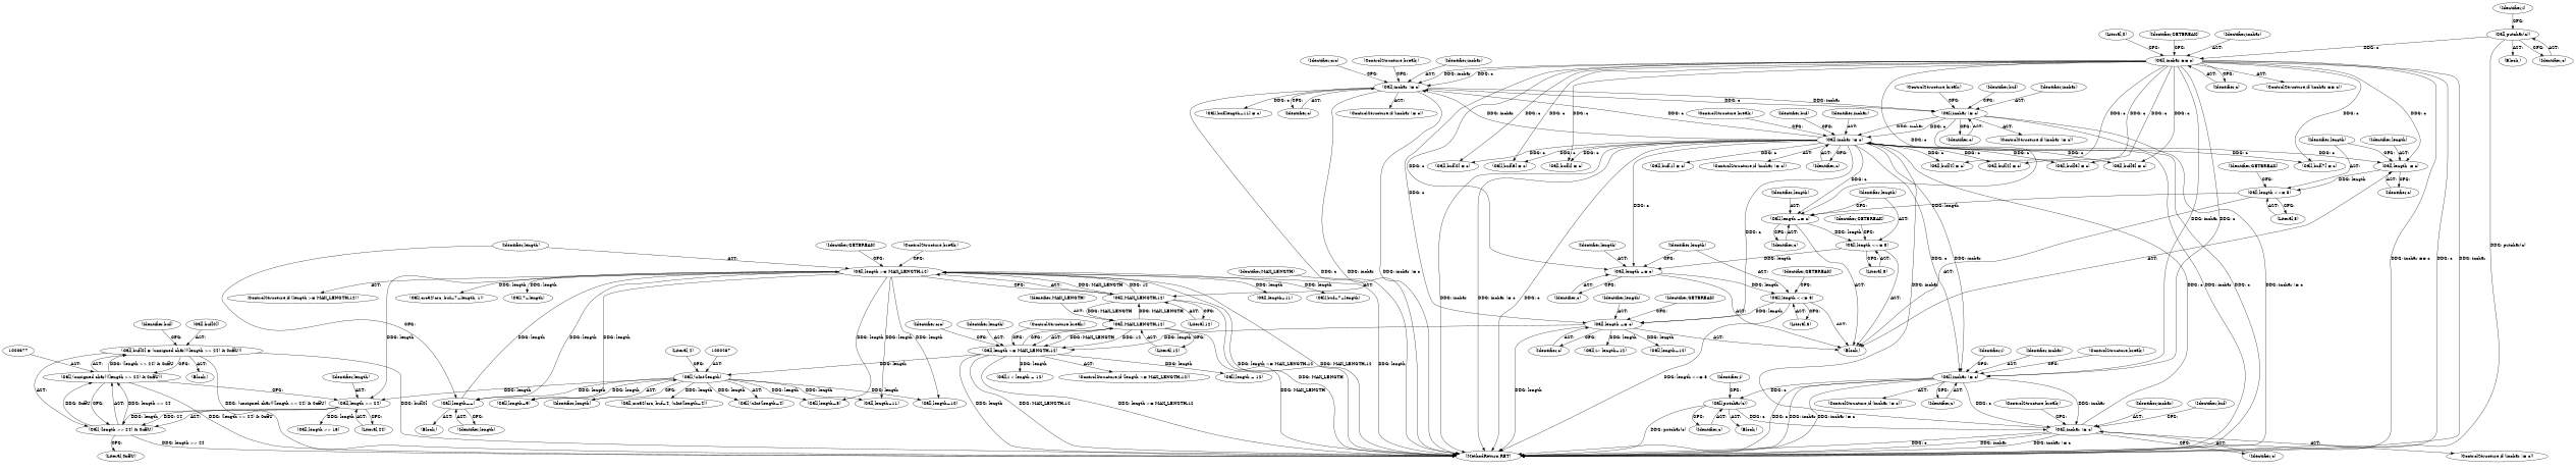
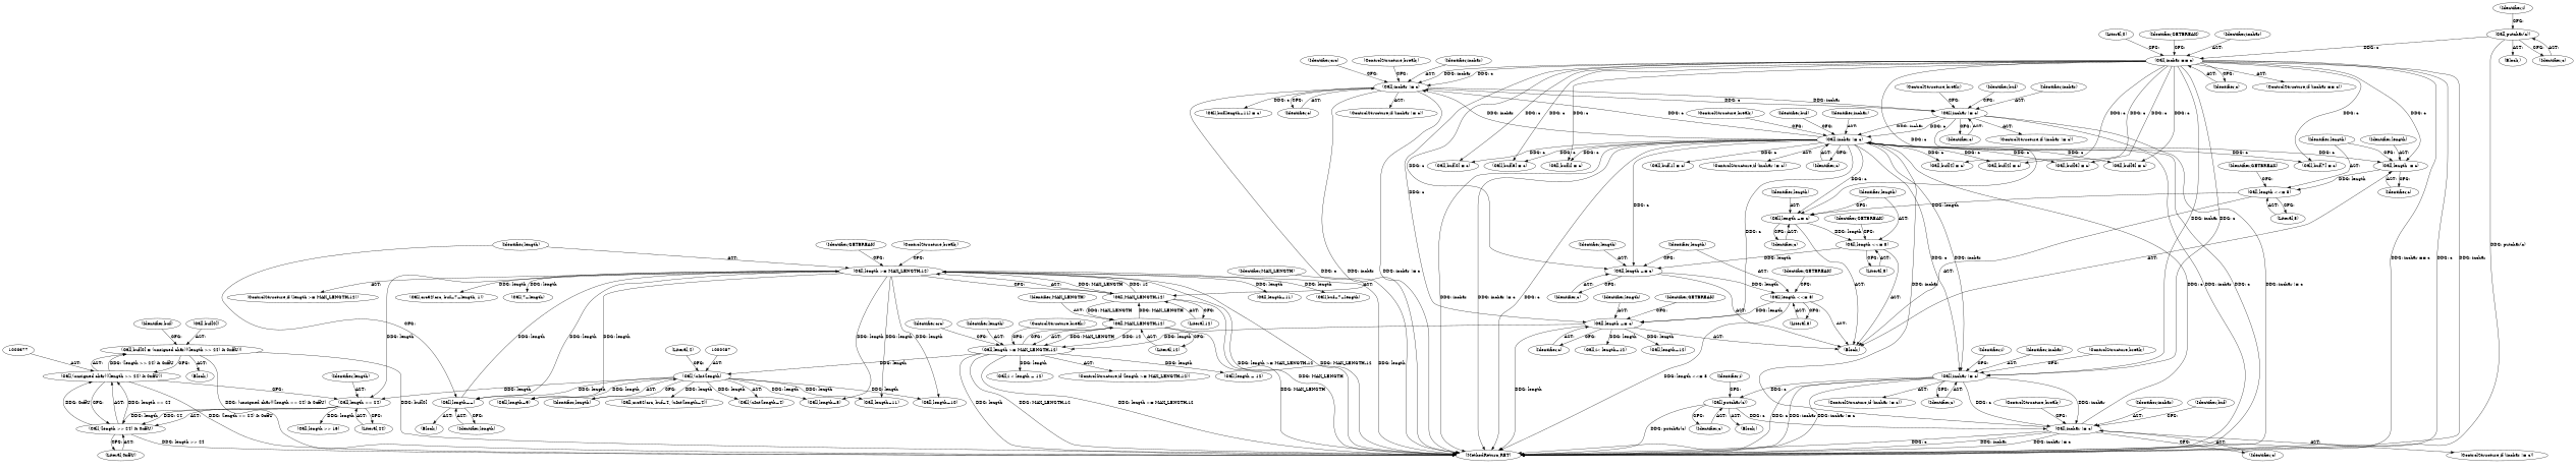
  digraph {
    n1 [label="(Call,buf[0] = (unsigned char)((length >> 24) & 0xffU))"]
    n2 [label="(Call,(unsigned char)((length >> 24) & 0xffU))"]
    n3 [label="(Block,)"]
    n4 [label="(MethodReturn,RET)"]
    n5 [label="(Call,(length >> 24) & 0xffU)"]
    n6 [label="(Call,length >> 24)"]
    n7 [label="(Literal,0xffU)"]
    n8 [label="(Literal,24)"]
    n9 [label="(Call,length >> 16)"]
    n10 [label="(Call,length >= MAX_LENGTH-12)"]
    n11 [label="(Call,length++)"]
    n12 [label="(Call,MAX_LENGTH-12)"]
    n13 [label="(Call,length+8)"]
    n14 [label="(Call,length+11)"]
    n15 [label="(Call,buf+7+length)"]
    n16 [label="(Call,length+9)"]
    n17 [label="(Call,length+11)"]
    n18 [label="(ControlStructure,if (length >= MAX_LENGTH-12))"]
    n19 [label="(Call,crc32(crc, buf+7+length, 1))"]
    n20 [label="(Call,length+10)"]
    n21 [label="(Call,7+length)"]
    n22 [label="(Block,)"]
    n23 [label="(Identifier,length)"]
    n24 [label="(Call,MAX_LENGTH-12)"]
    n25 [label="(Literal,12)"]
    n26 [label="(Call,(uInt)length)"]
    n27 [label="(Identifier,length)"]
    n28 [label="(Call,crc32(crc, buf+4, (uInt)length+4))"]
    n29 [label="(Call,(uInt)length+4)"]
    n30 [label="(Call,length >= MAX_LENGTH-12)"]
    n31 [label="(Call,i < length + 12)"]
    n32 [label="(ControlStructure,if (length >= MAX_LENGTH-12))"]
    n33 [label="(Call,length + 12)"]
    n34 [label="(Literal,12)"]
    n35 [label="(Call,length += c)"]
    n36 [label="(Block,)"]
    n37 [label="(Call,i< length+12)"]
    n38 [label="(Call,length+12)"]
    n39 [label="(Identifier,c)"]
    n40 [label="(Call,inchar == c)"]
    n41 [label="(Call,inchar != c)"]
    n42 [label="(Call,inchar != c)"]
    n43 [label="(Call,length += c)"]
    n44 [label="(Call,length += c)"]
    n45 [label="(Call,length  = c)"]
    n46 [label="(Call,buf[0] = c)"]
    n47 [label="(Call,buf[i] = c)"]
    n48 [label="(Call,buf[6] = c)"]
    n49 [label="(Identifier,c)"]
    n50 [label="(Call,buf[3] = c)"]
    n51 [label="(Call,buf[5] = c)"]
    n52 [label="(Call,buf[7] = c)"]
    n53 [label="(Call,buf[4] = c)"]
    n54 [label="(Call,buf[2] = c)"]
    n55 [label="(ControlStructure,if (inchar == c))"]
    n56 [label="(Call,inchar != c)"]
    n57 [label="(Call,buf[length+11] = c)"]
    n58 [label="(Identifier,c)"]
    n59 [label="(ControlStructure,if (inchar != c))"]
    n60 [label="(Call,inchar != c)"]
    n61 [label="(Call,putchar(c))"]
    n62 [label="(ControlStructure,if (inchar != c))"]
    n63 [label="(Identifier,c)"]
    n64 [label="(Call,length <<= 8)"]
    n65 [label="(Identifier,c)"]
    n66 [label="(Call,length <<= 8)"]
    n67 [label="(Identifier,c)"]
    n68 [label="(Call,length <<= 8)"]
    n69 [label="(Identifier,c)"]
    n70 [label="(Call,buf[1] = c)"]
    n71 [label="(Call,putchar(c))"]
    n72 [label="(Block,)"]
    n73 [label="(Identifier,c)"]
    n74 [label="(Call,inchar != c)"]
    n75 [label="(ControlStructure,if (inchar != c))"]
    n76 [label="(Identifier,c)"]
    n77 [label="(Identifier,c)"]
    n78 [label="(ControlStructure,if (inchar != c))"]
    n79 [label="(Identifier,c)"]
    n80 [label="(ControlStructure,if (inchar != c))"]
    n81 [label="(Block,)"]
    n82 [label="(Identifier,c)"]
    n83 [label="(Literal,8)"]
    n84 [label="(Literal,8)"]
    n85 [label="(Literal,8)"]
    n86 [label="(Identifier,GETBREAK)"]
    n87 [label="(Identifier,inchar)"]
    n88 [label="(ControlStructure,break;)"]
    n89 [label="(Identifier,length)"]
    n90 [label="(Identifier,buf)"]
    n91 [label="(Identifier,length)"]
    n92 [label="(Identifier,inchar)"]
    n93 [label="(ControlStructure,break;)"]
    n94 [label="(ControlStructure,break;)"]
    n95 [label="(Identifier,length)"]
    n96 [label="(ControlStructure,break;)"]
    n97 [label="(Identifier,GETBREAK)"]
    n98 [label="(Identifier,inchar)"]
    n99 [label="(Identifier,buf)"]
    n100 [label="(Identifier,GETBREAK)"]
    n101 [label="(ControlStructure,break;)"]
    n102 [label="(Identifier,length)"]
    n103 [label="(Identifier,length)"]
    n104 [label="(Call,buf[0])"]
    n105 [label="(Identifier,inchar)"]
    n106 [label="(Identifier,buf)"]
    n107 [label="(Identifier,i)"]
    n108 [label="(Identifier,GETBREAK)"]
    n109 [label="(Identifier,i)"]
    n110 [label="(Identifier,crc)"]
    n111 [label="(Identifier,length)"]
    n112 [label="(Identifier,buf)"]
    n113 [label="(Literal,0)"]
    n114 [label="(Identifier,length)"]
    n115 [label="(Identifier,MAX_LENGTH)"]
    n116 [label="(Identifier,crc)"]
    n117 [label="(Identifier,inchar)"]
    n118 [label="(Identifier,GETBREAK)"]
    n119 [label="(Identifier,MAX_LENGTH)"]
    n120 [label="(Identifier,i)"]
    n121 [label="(Identifier,length)"]
    n122 [label="(Identifier,GETBREAK)"]
    n123 [label="(ControlStructure,break;)"]
    n124 [label="(ControlStructure,break;)"]
    n125 [label="(Identifier,length)"]
    n126 [label="(Identifier,inchar)"]
    n127 [label="(Literal,4)"]
    n128 [label="(Identifier,length)"]
    1000377
    1000287
    n1 -> n2 [label="CFG: "]
    n1 -> n3 [label="AST: "]
    n1 -> n4 [label="DDG: (unsigned char)((length >> 24) & 0xffU)"]
    n1 -> n4 [label="DDG: buf[0]"]
    n2 -> n1 [label="AST: "]
    n2 -> n1 [label="DDG: (length >> 24) & 0xffU"]
    n2 -> n4 [label="DDG: (length >> 24) & 0xffU"]
    n2 -> n5 [label="CFG: "]
    n2 -> n6 [label="CFG: "]
    n5 -> n2 [label="AST: "]
    n5 -> n2 [label="DDG: length >> 24"]
    n5 -> n2 [label="DDG: 0xffU"]
    n5 -> n4 [label="DDG: length >> 24"]
    n5 -> n7 [label="CFG: "]
    n6 -> n5 [label="AST: "]
    n6 -> n5 [label="DDG: length"]
    n6 -> n5 [label="DDG: 24"]
    n6 -> n8 [label="CFG: "]
    n6 -> n9 [label="DDG: length"]
-   n1 -> n5 [label="AST: "]
+   n7 -> n5 [label="AST: "]
    n8 -> n6 [label="AST: "]
    n10 -> n4 [label="DDG: length"]
    n10 -> n4 [label="DDG: length >= MAX_LENGTH-12"]
    n10 -> n4 [label="DDG: MAX_LENGTH-12"]
    n10 -> n6 [label="DDG: length"]
    n10 -> n11 [label="DDG: length"]
    n10 -> n12 [label="CFG: "]
    n10 -> n13 [label="DDG: length"]
    n10 -> n14 [label="DDG: length"]
    n10 -> n15 [label="DDG: length"]
    n10 -> n16 [label="DDG: length"]
    n10 -> n17 [label="DDG: length"]
    n10 -> n18 [label="AST: "]
    n10 -> n19 [label="DDG: length"]
    n10 -> n20 [label="DDG: length"]
    n10 -> n21 [label="DDG: length"]
    n11 -> n10 [label="DDG: length"]
    n11 -> n22 [label="AST: "]
    n11 -> n23 [label="CFG: "]
    n12 -> n4 [label="DDG: MAX_LENGTH"]
    n12 -> n10 [label="AST: "]
    n12 -> n10 [label="DDG: MAX_LENGTH"]
    n12 -> n10 [label="DDG: 12"]
    n12 -> n24 [label="DDG: MAX_LENGTH"]
    n12 -> n25 [label="CFG: "]
    n23 -> n11 [label="AST: "]
    n24 -> n4 [label="DDG: MAX_LENGTH"]
    n24 -> n12 [label="DDG: MAX_LENGTH"]
    n24 -> n30 [label="AST: "]
    n24 -> n30 [label="DDG: MAX_LENGTH"]
    n24 -> n30 [label="DDG: 12"]
    n24 -> n34 [label="CFG: "]
    n25 -> n12 [label="AST: "]
    n26 -> n6 [label="DDG: length"]
    n26 -> n11 [label="DDG: length"]
    n26 -> n13 [label="DDG: length"]
    n26 -> n16 [label="DDG: length"]
    n26 -> n17 [label="DDG: length"]
    n26 -> n20 [label="DDG: length"]
    n26 -> n27 [label="CFG: "]
    n26 -> n28 [label="DDG: length"]
    n26 -> n29 [label="AST: "]
    n26 -> n29 [label="DDG: length"]
    n27 -> n26 [label="AST: "]
    n30 -> n4 [label="DDG: length"]
    n30 -> n4 [label="DDG: MAX_LENGTH-12"]
    n30 -> n4 [label="DDG: length >= MAX_LENGTH-12"]
    n30 -> n24 [label="CFG: "]
    n30 -> n26 [label="DDG: length"]
    n30 -> n31 [label="DDG: length"]
    n30 -> n32 [label="AST: "]
    n30 -> n33 [label="DDG: length"]
    n34 -> n24 [label="AST: "]
    n35 -> n4 [label="DDG: length"]
    n35 -> n30 [label="DDG: length"]
    n35 -> n36 [label="AST: "]
    n35 -> n37 [label="DDG: length"]
    n35 -> n38 [label="DDG: length"]
    n35 -> n39 [label="CFG: "]
    n39 -> n35 [label="AST: "]
    n40 -> n4 [label="DDG: inchar == c"]
    n40 -> n4 [label="DDG: c"]
    n40 -> n4 [label="DDG: inchar"]
    n40 -> n35 [label="DDG: c"]
    n40 -> n41 [label="DDG: inchar"]
    n40 -> n41 [label="DDG: c"]
    n40 -> n42 [label="DDG: inchar"]
    n40 -> n42 [label="DDG: c"]
    n40 -> n43 [label="DDG: c"]
    n40 -> n44 [label="DDG: c"]
    n40 -> n45 [label="DDG: c"]
    n40 -> n46 [label="DDG: c"]
    n40 -> n47 [label="DDG: c"]
    n40 -> n48 [label="DDG: c"]
    n40 -> n49 [label="CFG: "]
    n40 -> n50 [label="DDG: c"]
    n40 -> n51 [label="DDG: c"]
    n40 -> n52 [label="DDG: c"]
    n40 -> n53 [label="DDG: c"]
    n40 -> n54 [label="DDG: c"]
    n40 -> n55 [label="AST: "]
    n41 -> n4 [label="DDG: inchar"]
    n41 -> n4 [label="DDG: inchar != c"]
    n41 -> n4 [label="DDG: c"]
    n41 -> n56 [label="DDG: inchar"]
    n41 -> n56 [label="DDG: c"]
    n41 -> n57 [label="DDG: c"]
    n41 -> n58 [label="CFG: "]
    n41 -> n59 [label="AST: "]
    n42 -> n4 [label="DDG: inchar"]
    n42 -> n4 [label="DDG: inchar != c"]
    n42 -> n4 [label="DDG: c"]
    n42 -> n60 [label="DDG: inchar"]
    n42 -> n60 [label="DDG: c"]
    n42 -> n61 [label="DDG: c"]
    n42 -> n62 [label="AST: "]
    n42 -> n63 [label="CFG: "]
    n43 -> n36 [label="AST: "]
    n43 -> n64 [label="DDG: length"]
    n43 -> n65 [label="CFG: "]
    n44 -> n36 [label="AST: "]
    n44 -> n66 [label="DDG: length"]
    n44 -> n67 [label="CFG: "]
    n45 -> n36 [label="AST: "]
    n45 -> n68 [label="DDG: length"]
    n45 -> n69 [label="CFG: "]
    n49 -> n40 [label="AST: "]
    n56 -> n4 [label="DDG: inchar"]
    n56 -> n4 [label="DDG: c"]
    n56 -> n4 [label="DDG: inchar != c"]
    n56 -> n74 [label="DDG: inchar"]
    n56 -> n74 [label="DDG: c"]
    n56 -> n77 [label="CFG: "]
    n56 -> n78 [label="AST: "]
    n58 -> n41 [label="AST: "]
    n60 -> n4 [label="DDG: c"]
    n60 -> n4 [label="DDG: inchar"]
    n60 -> n4 [label="DDG: inchar != c"]
    n60 -> n74 [label="DDG: inchar"]
    n60 -> n74 [label="DDG: c"]
    n60 -> n79 [label="CFG: "]
    n60 -> n80 [label="AST: "]
    n61 -> n4 [label="DDG: putchar(c)"]
    n61 -> n60 [label="DDG: c"]
    n61 -> n81 [label="AST: "]
    n61 -> n82 [label="CFG: "]
    n63 -> n42 [label="AST: "]
    n64 -> n4 [label="DDG: length <<= 8"]
    n64 -> n35 [label="DDG: length"]
    n64 -> n36 [label="AST: "]
    n64 -> n83 [label="CFG: "]
    n65 -> n43 [label="AST: "]
    n66 -> n36 [label="AST: "]
    n66 -> n43 [label="DDG: length"]
    n66 -> n84 [label="CFG: "]
    n67 -> n44 [label="AST: "]
    n68 -> n36 [label="AST: "]
    n68 -> n44 [label="DDG: length"]
    n68 -> n85 [label="CFG: "]
    n69 -> n45 [label="AST: "]
    n71 -> n4 [label="DDG: putchar(c)"]
    n71 -> n40 [label="DDG: c"]
    n71 -> n72 [label="AST: "]
    n71 -> n73 [label="CFG: "]
    n73 -> n71 [label="AST: "]
    n74 -> n4 [label="DDG: inchar"]
    n74 -> n4 [label="DDG: inchar != c"]
    n74 -> n4 [label="DDG: c"]
    n74 -> n35 [label="DDG: c"]
    n74 -> n41 [label="DDG: inchar"]
    n74 -> n41 [label="DDG: c"]
    n74 -> n42 [label="DDG: inchar"]
    n74 -> n42 [label="DDG: c"]
    n74 -> n43 [label="DDG: c"]
    n74 -> n44 [label="DDG: c"]
    n74 -> n45 [label="DDG: c"]
    n74 -> n46 [label="DDG: c"]
    n74 -> n47 [label="DDG: c"]
    n74 -> n48 [label="DDG: c"]
    n74 -> n50 [label="DDG: c"]
    n74 -> n51 [label="DDG: c"]
    n74 -> n52 [label="DDG: c"]
    n74 -> n53 [label="DDG: c"]
    n74 -> n54 [label="DDG: c"]
    n74 -> n70 [label="DDG: c"]
    n74 -> n75 [label="AST: "]
    n74 -> n76 [label="CFG: "]
    n76 -> n74 [label="AST: "]
    n77 -> n56 [label="AST: "]
    n79 -> n60 [label="AST: "]
    n82 -> n61 [label="AST: "]
    n83 -> n64 [label="AST: "]
    n84 -> n66 [label="AST: "]
    n85 -> n68 [label="AST: "]
    n86 -> n10 [label="CFG: "]
    n87 -> n42 [label="AST: "]
    n88 -> n10 [label="CFG: "]
    n89 -> n43 [label="CFG: "]
    n89 -> n64 [label="AST: "]
    n90 -> n56 [label="CFG: "]
    n91 -> n10 [label="AST: "]
    n91 -> n11 [label="CFG: "]
    n92 -> n60 [label="AST: "]
    n93 -> n30 [label="CFG: "]
    n94 -> n41 [label="CFG: "]
    n95 -> n45 [label="CFG: "]
    n95 -> n68 [label="AST: "]
    n96 -> n42 [label="CFG: "]
    n97 -> n64 [label="CFG: "]
    n98 -> n56 [label="AST: "]
    n99 -> n1 [label="CFG: "]
    n100 -> n68 [label="CFG: "]
    n101 -> n74 [label="CFG: "]
    n102 -> n44 [label="AST: "]
    n103 -> n44 [label="CFG: "]
    n103 -> n66 [label="AST: "]
    n104 -> n1 [label="AST: "]
    n105 -> n41 [label="AST: "]
    n106 -> n74 [label="CFG: "]
    n107 -> n61 [label="CFG: "]
    n108 -> n35 [label="CFG: "]
    n109 -> n71 [label="CFG: "]
    n110 -> n41 [label="CFG: "]
    n111 -> n45 [label="AST: "]
    n112 -> n60 [label="CFG: "]
    n113 -> n40 [label="CFG: "]
    n114 -> n43 [label="AST: "]
    n115 -> n12 [label="AST: "]
    n116 -> n30 [label="CFG: "]
    n117 -> n74 [label="AST: "]
    n118 -> n66 [label="CFG: "]
    n119 -> n24 [label="AST: "]
    n120 -> n42 [label="CFG: "]
    n121 -> n30 [label="AST: "]
    n122 -> n40 [label="CFG: "]
    n123 -> n56 [label="CFG: "]
    n124 -> n60 [label="CFG: "]
    n125 -> n6 [label="AST: "]
    n126 -> n40 [label="AST: "]
    n127 -> n26 [label="CFG: "]
    n128 -> n35 [label="AST: "]
    1000377 -> n2 [label="AST: "]
    1000287 -> n26 [label="AST: "]
  }
